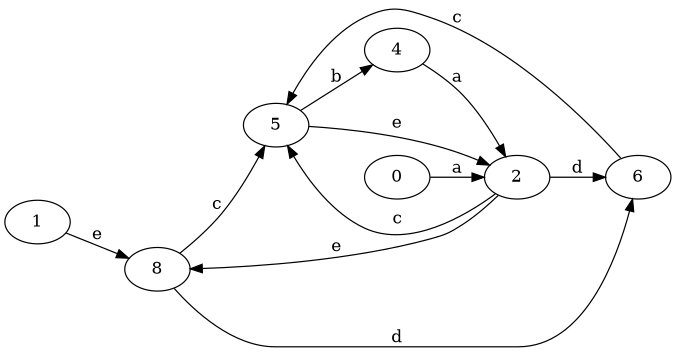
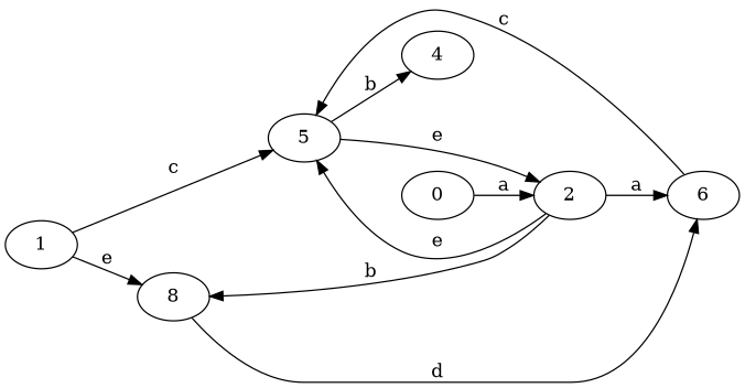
  strict digraph {
    rankdir=LR
    1
    8
    2
    5
    6
    4
    0
    1 -> 8 [label=e]
-   8 -> 5 [label=c]
+   1 -> 5 [label=c]
    8 -> 6 [label=d]
-   2 -> 8 [label=e]
-   2 -> 5 [label=c]
-   2 -> 6 [label=d]
+   2 -> 8 [label=b]
+   2 -> 5 [label=e]
+   2 -> 6 [label=a]
    5 -> 2 [label=e]
    5 -> 4 [label=b]
    6 -> 5 [label=c]
-   4 -> 2 [label=a]
    0 -> 2 [label=a]
  }
